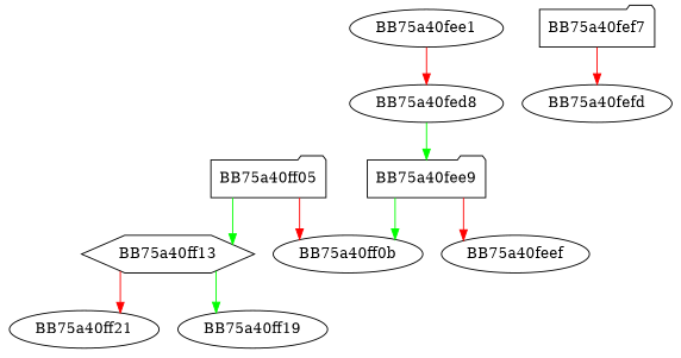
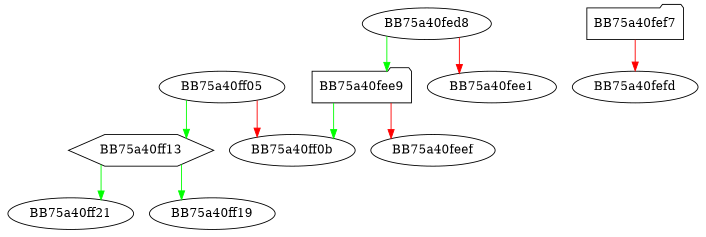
  digraph {
    splines=ortho
    node [shape=ellipse]
    edge [color=green]
    BB75a40fee9 [shape=folder]
    BB75a40fed8
    BB75a40fee1
    BB75a40feef
    BB75a40ff0b
    BB75a40fef7 [shape=folder]
    BB75a40fefd
    BB75a40ff13 [shape=hexagon]
-   BB75a40ff05 [shape=folder]
+   BB75a40ff05
    BB75a40ff21
    BB75a40ff19
    BB75a40fee9 -> BB75a40feef [color=red]
    BB75a40fee9 -> BB75a40ff0b
    BB75a40fed8 -> BB75a40fee9
-   BB75a40fee1 -> BB75a40fed8 [color=red]
+   BB75a40fed8 -> BB75a40fee1 [color=red]
    BB75a40fef7 -> BB75a40fefd [color=red]
-   BB75a40ff13 -> BB75a40ff21 [color=red]
+   BB75a40ff13 -> BB75a40ff21
    BB75a40ff13 -> BB75a40ff19
    BB75a40ff05 -> BB75a40ff0b [color=red]
    BB75a40ff05 -> BB75a40ff13
  }
